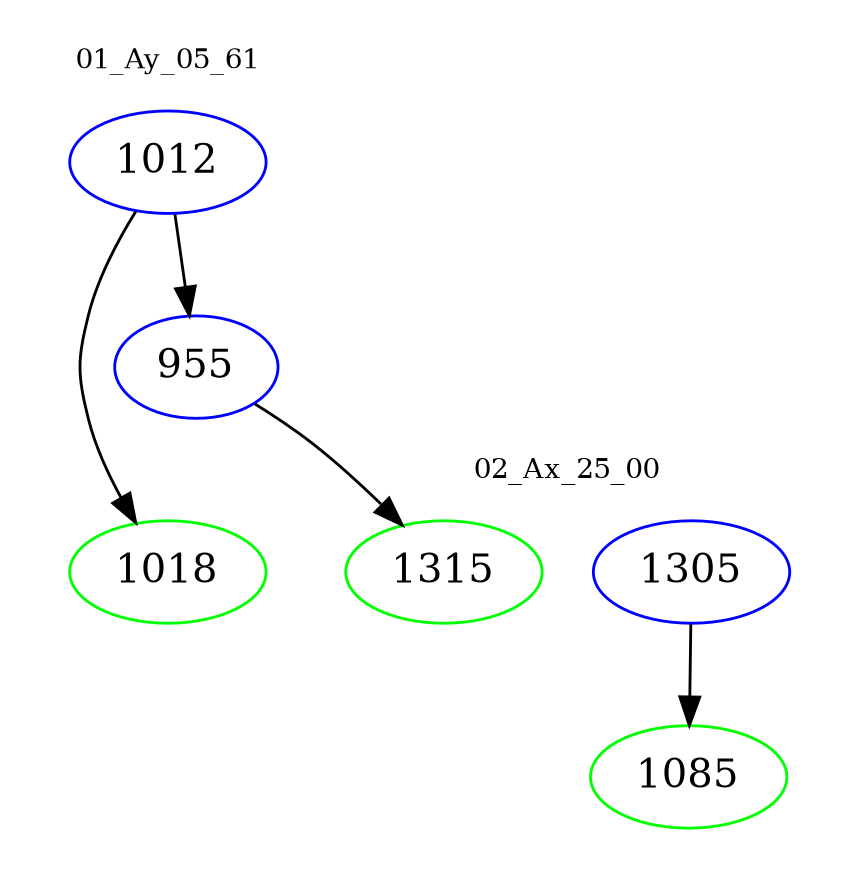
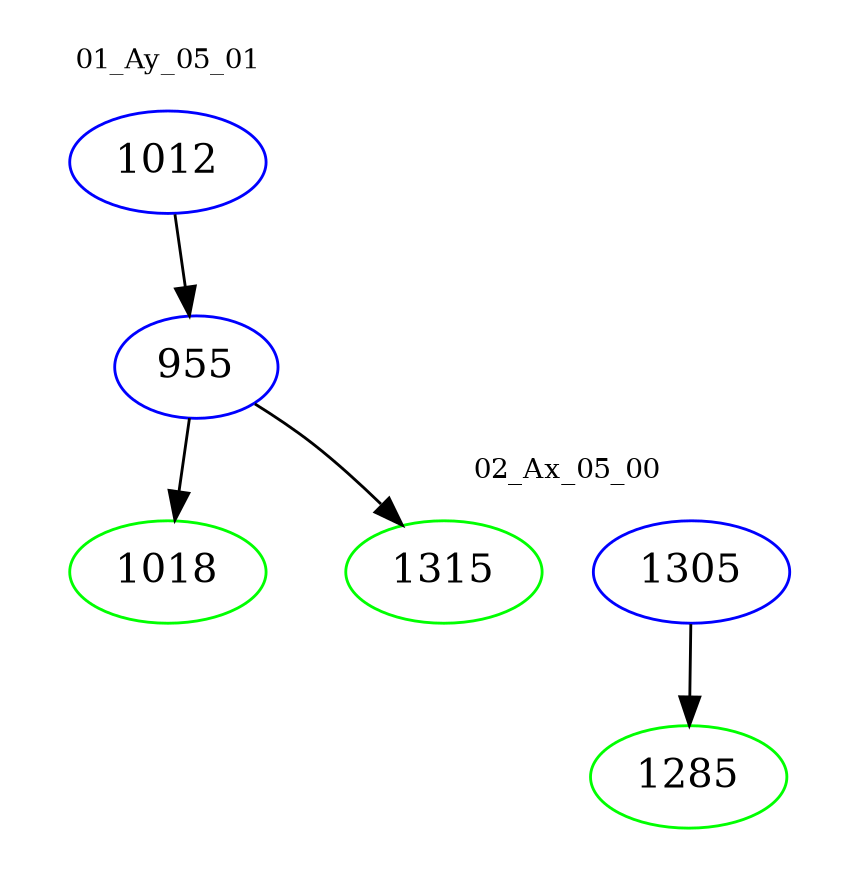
  digraph {
    node [color=blue]
    edge [color=black]
    n1 [label=1305]
-   n2 [color=green label=1085]
+   n2 [color=green label=1285]
    n3 [color=green label=1315]
    n4 [label=1012]
    n5 [label=955]
    n6 [color=green label=1018]
    subgraph cluster_1 {
      color=white
      fontsize=10
-     label="02_Ax_25_00"
+     label="02_Ax_05_00"
      n1
      n2
      n3
    }
    subgraph cluster_2 {
      color=white
      fontsize=10
-     label="01_Ay_05_61"
+     label="01_Ay_05_01"
      n4
      n5
      n6
    }
    n1 -> n2
    n4 -> n5
-   n4 -> n6
+   n5 -> n6
    n5 -> n3
  }
